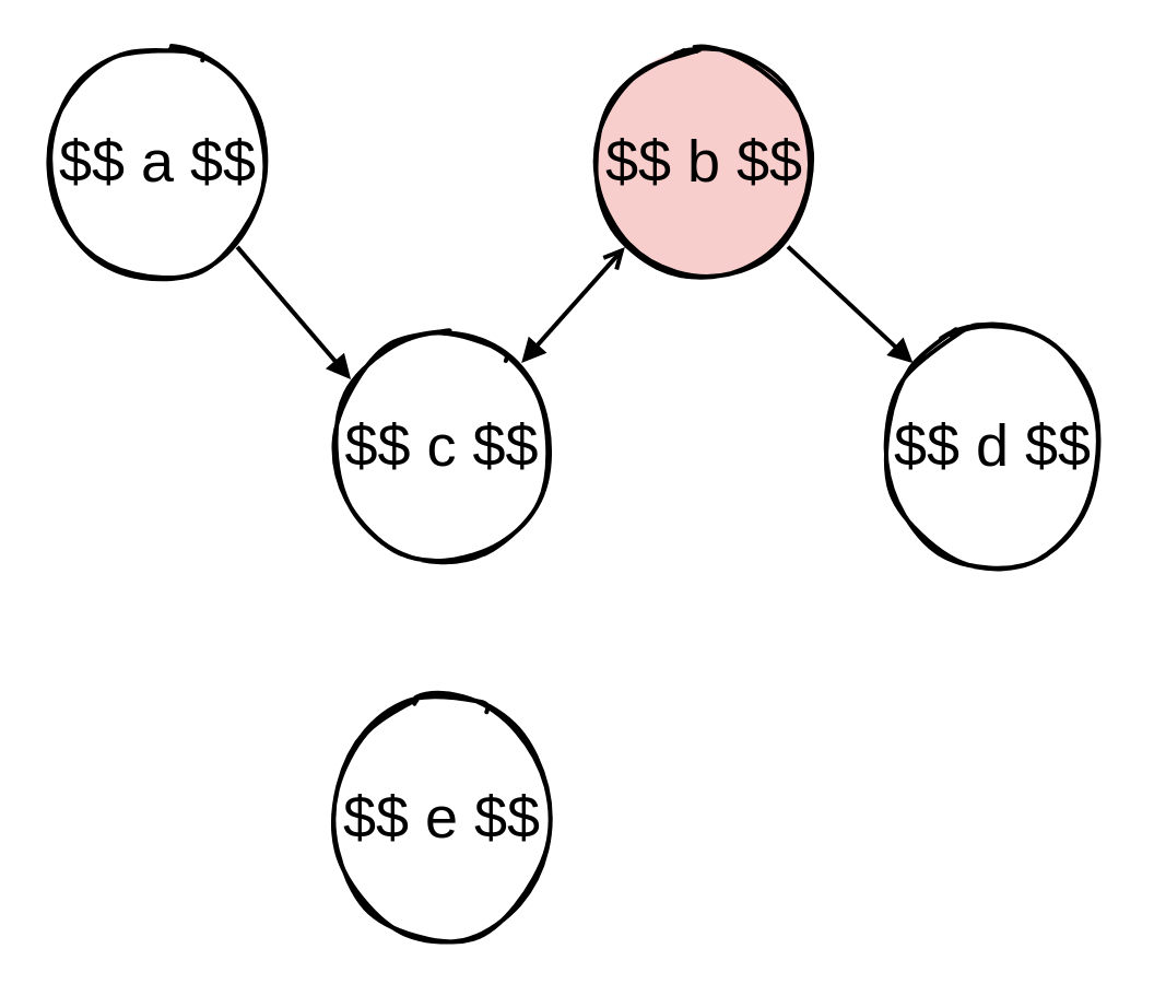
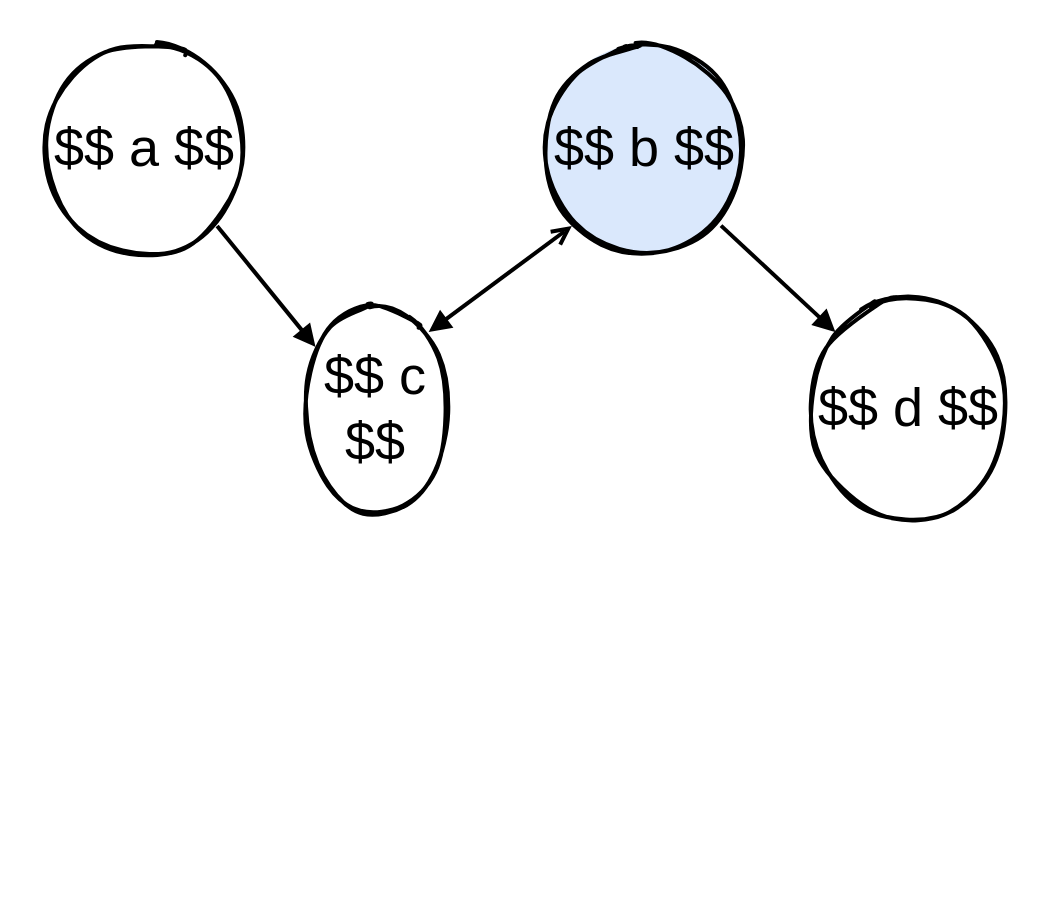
  <mxCell id="0" />
  <mxCell id="1" value="nodes&#10;" parent="0" />
  <mxCell id="2" value="&lt;font style=&quot;font-size: 27px&quot;&gt;$$ d $$&lt;/font&gt;" style="ellipse;whiteSpace=wrap;html=1;strokeWidth=2;fillWeight=2;hachureGap=8;fillColor=none;fillStyle=solid;sketch=1;" parent="1" vertex="1"><mxGeometry x="401.77" y="150" width="103.5" height="108.0" as="geometry" /></mxCell>
- <mxCell id="3" value="&lt;font style=&quot;font-size: 27px&quot;&gt;$$ e $$&lt;/font&gt;" style="ellipse;whiteSpace=wrap;html=1;strokeWidth=2;fillWeight=2;hachureGap=8;fillStyle=solid;sketch=1;fillColor=none;" parent="1" vertex="1"><mxGeometry x="150" y="320" width="103.5" height="108.0" as="geometry" /></mxCell>
  <mxCell id="4" value="distrib" parent="0" />
- <mxCell id="5" value="&lt;font style=&quot;font-size: 27px&quot;&gt;$$ b $$&lt;/font&gt;" style="ellipse;whiteSpace=wrap;html=1;strokeWidth=2;fillWeight=2;hachureGap=8;fillColor=#f8cecc;fillStyle=solid;sketch=1;" parent="4" vertex="1"><mxGeometry x="270" y="20" width="103.5" height="108.0" as="geometry" /></mxCell>
- <mxCell id="6" value="&lt;font style=&quot;font-size: 27px&quot;&gt;$$ c $$&lt;/font&gt;" style="ellipse;whiteSpace=wrap;html=1;strokeWidth=2;fillWeight=2;hachureGap=8;fillColor=none;fillStyle=solid;sketch=1;" parent="4" vertex="1"><mxGeometry x="150" y="150" width="103.5" height="108.0" as="geometry" /></mxCell>
+ <mxCell id="5" value="&lt;font style=&quot;font-size: 27px&quot;&gt;$$ b $$&lt;/font&gt;" style="ellipse;whiteSpace=wrap;html=1;strokeWidth=2;fillWeight=2;hachureGap=8;fillColor=#dae8fc;fillStyle=solid;sketch=1;" parent="4" vertex="1"><mxGeometry x="270" y="20" width="103.5" height="108.0" as="geometry" /></mxCell>
+ <mxCell id="6" value="&lt;font style=&quot;font-size: 27px&quot;&gt;$$ c $$&lt;/font&gt;" style="ellipse;whiteSpace=wrap;html=1;strokeWidth=2;fillWeight=2;hachureGap=8;fillColor=none;fillStyle=solid;sketch=1;" parent="4" vertex="1"><mxGeometry x="150" y="150" width="75" height="108.0" as="geometry" /></mxCell>
  <mxCell id="7" value="&lt;font style=&quot;font-size: 27px&quot;&gt;$$ a $$&lt;/font&gt;" style="ellipse;whiteSpace=wrap;html=1;strokeWidth=2;fillWeight=2;hachureGap=8;fillColor=none;fillStyle=solid;sketch=1;" parent="4" vertex="1"><mxGeometry x="20" y="20" width="103.5" height="108.0" as="geometry" /></mxCell>
  <mxCell id="8" value="" style="endArrow=open;html=1;exitX=1;exitY=0;exitDx=0;exitDy=0;entryX=0;entryY=1;entryDx=0;entryDy=0;endFill=0;strokeWidth=2;startArrow=block;startFill=1;" parent="4" source="6" target="5" edge="1"><mxGeometry width="50" height="50" relative="1" as="geometry"><mxPoint x="110.75" y="98" as="sourcePoint" /><mxPoint x="168.25" y="38" as="targetPoint" /></mxGeometry></mxCell>
  <mxCell id="9" value="" style="endArrow=none;html=1;entryX=1;entryY=1;entryDx=0;entryDy=0;endFill=0;strokeWidth=2;exitX=0.097;exitY=0.213;exitDx=0;exitDy=0;exitPerimeter=0;startArrow=block;startFill=1;" parent="4" source="6" target="7" edge="1"><mxGeometry width="50" height="50" relative="1" as="geometry"><mxPoint x="70.5" y="-34" as="sourcePoint" /><mxPoint x="260.25" y="12.992" as="targetPoint" /></mxGeometry></mxCell>
  <mxCell id="10" value="arrows" parent="0" />
  <mxCell id="11" value="" style="endArrow=block;html=1;exitX=1;exitY=1;exitDx=0;exitDy=0;entryX=0;entryY=0;entryDx=0;entryDy=0;endFill=1;strokeWidth=2;" parent="10" target="2" edge="1"><mxGeometry width="50" height="50" relative="1" as="geometry"><mxPoint x="359.999" y="112.303" as="sourcePoint" /><mxPoint x="290.02" y="168" as="targetPoint" /></mxGeometry></mxCell>
